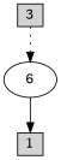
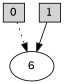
  digraph {
    node [shape=box style=filled]
-   n1 [height=0.3 label=3 width=0.3]
+   n1 [height=0.3 label=0 width=0.3]
    n2 [label=6 shape="" style=""]
    n3 [height=0.3 label=1 width=0.3]
    n1 -> n2 [style=dotted]
-   n2 -> n3 [style=filled]
+   n3 -> n2 [style=filled]
  }
